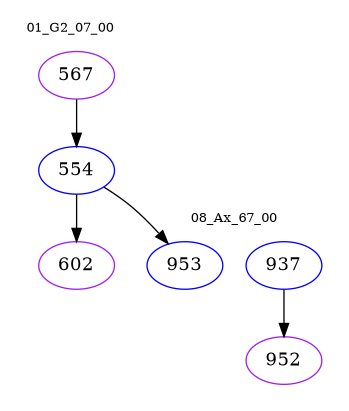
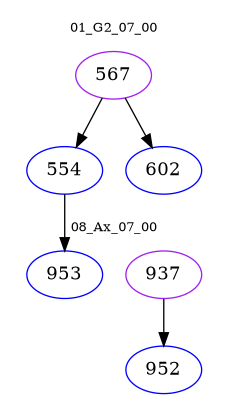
  digraph {
    node [color=blue]
    edge [color=black]
-   n1 [label=937]
+   n1 [color=purple label=937]
    n2 [label=953]
-   n3 [color=purple label=952]
+   n3 [label=952]
    n4 [color=purple label=567]
    n5 [label=554]
-   n6 [color=purple label=602]
+   n6 [label=602]
    subgraph cluster_1 {
      color=white
      fontsize=10
-     label="08_Ax_67_00"
+     label="08_Ax_07_00"
      n1
      n2
      n3
    }
    subgraph cluster_2 {
      color=white
      fontsize=10
      label="01_G2_07_00"
      n4
      n5
      n6
    }
    n1 -> n3
    n4 -> n5
-   n5 -> n6
+   n4 -> n6
    n5 -> n2
  }
